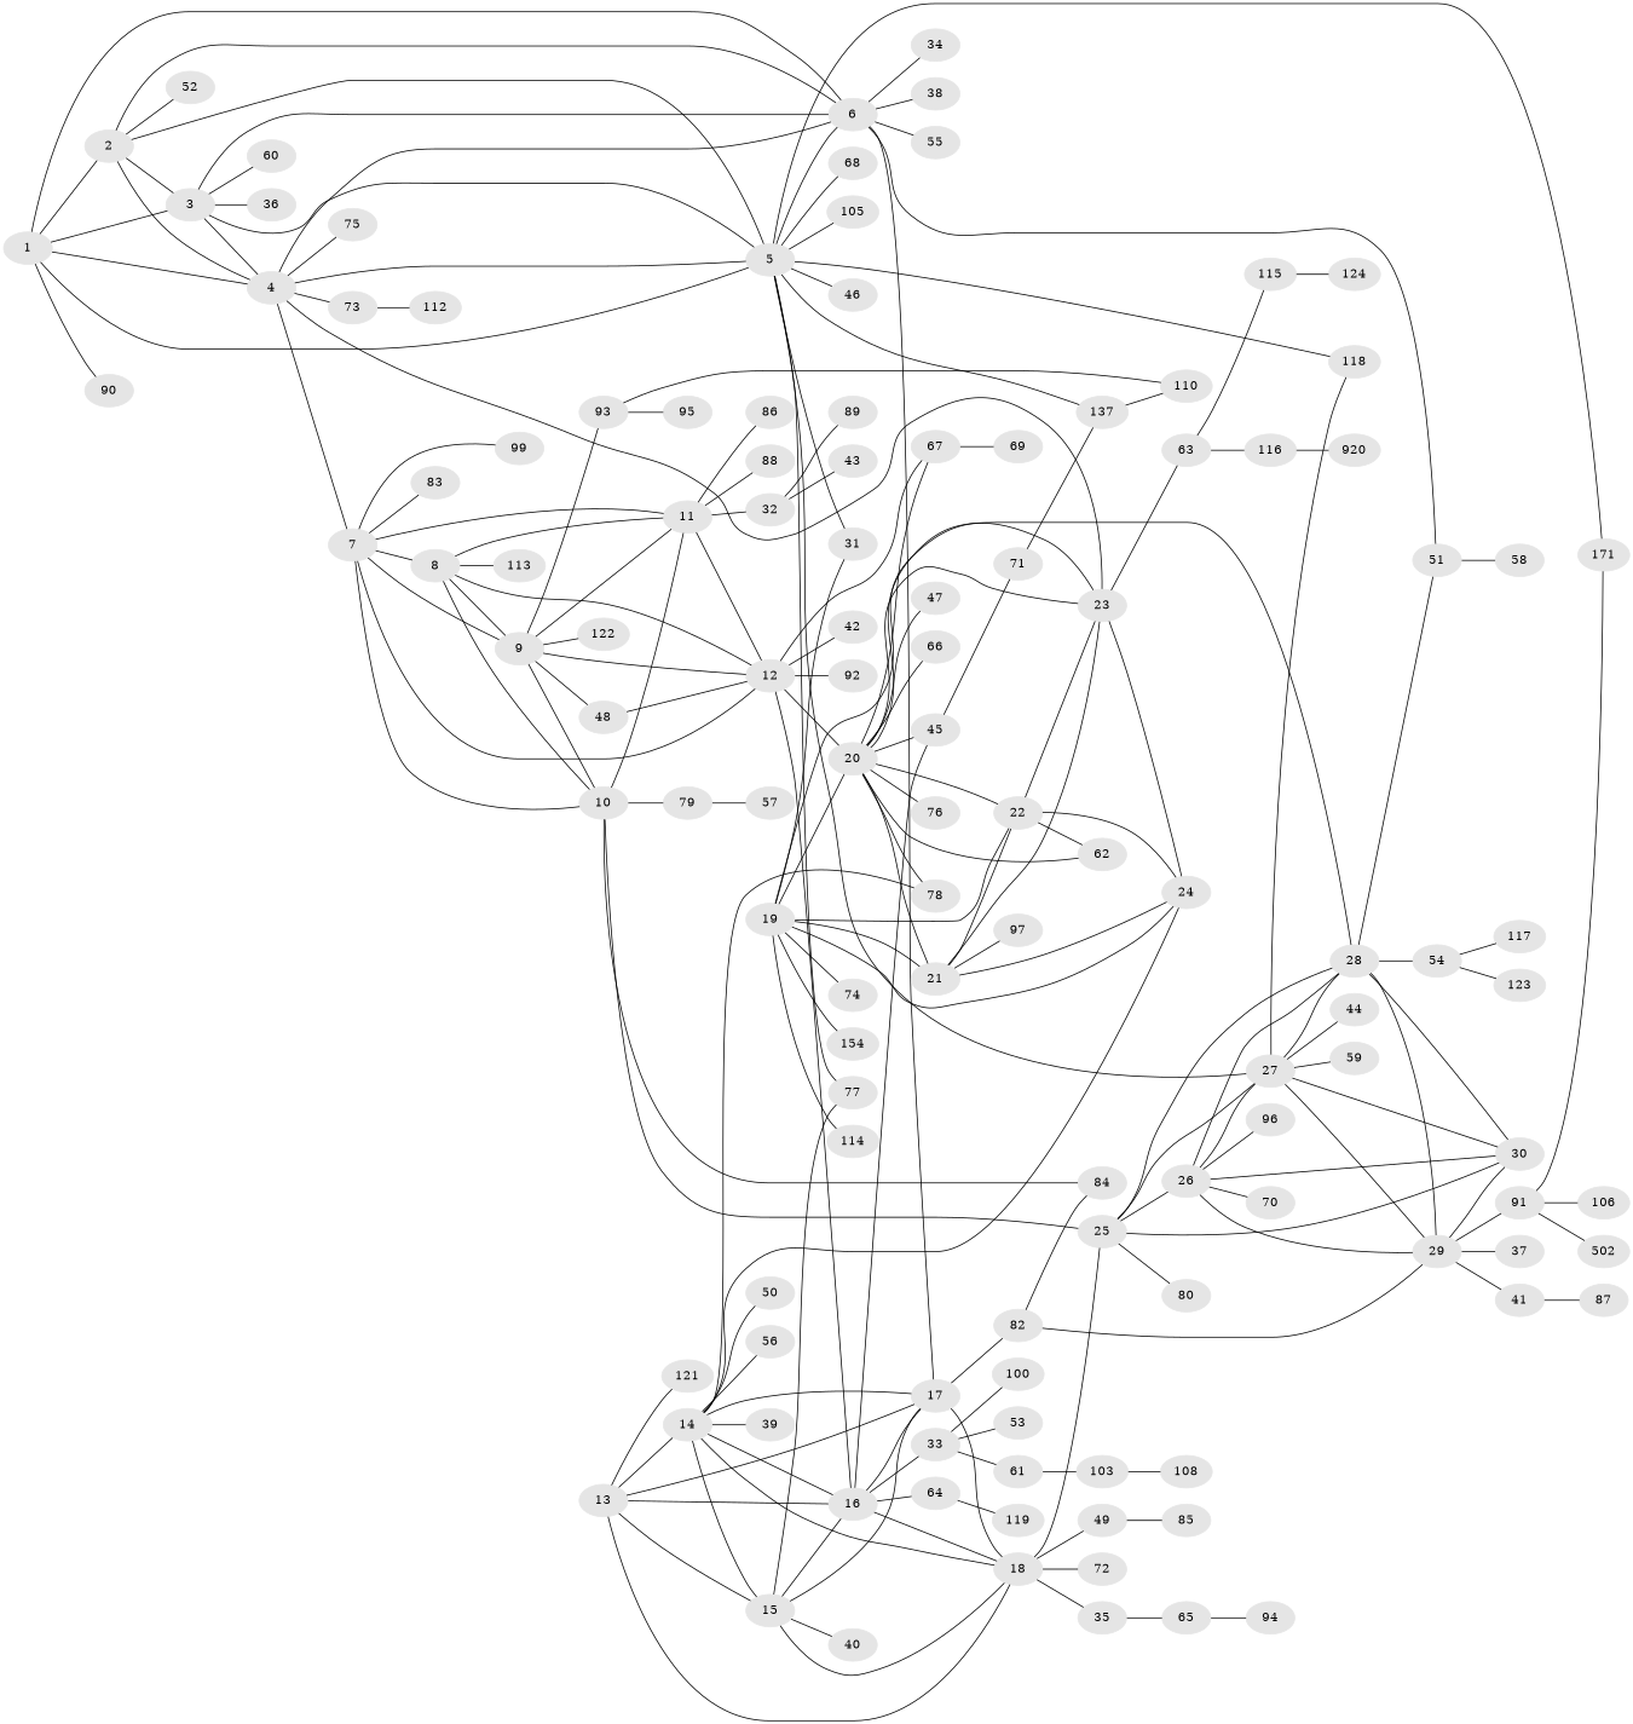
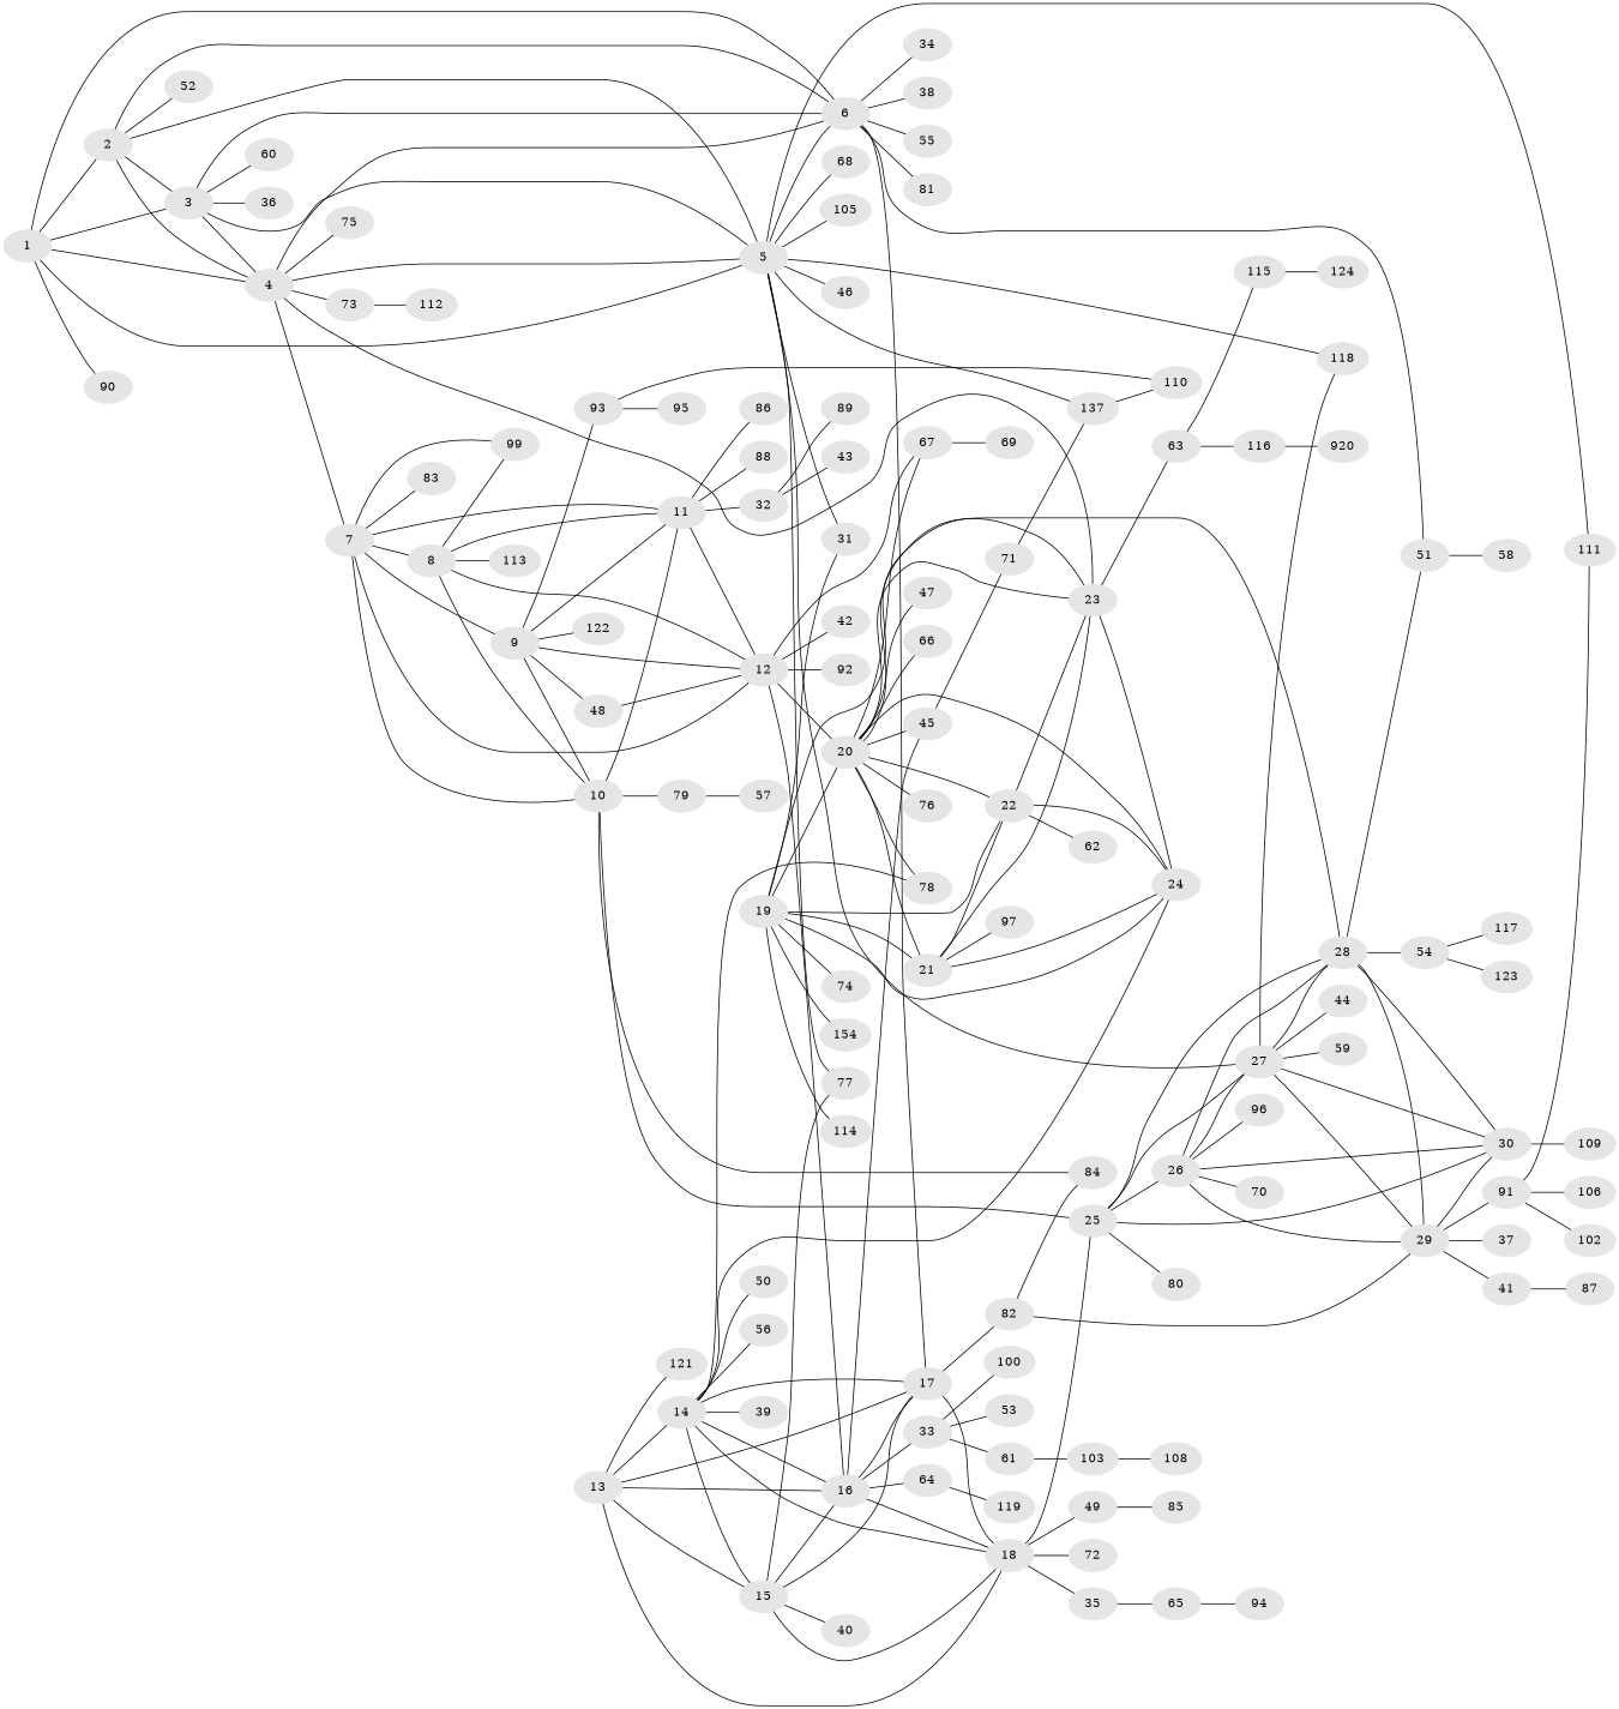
  graph {
    rankdir=LR
    node [color=gray90 style=filled]
    1
    2
    3
    4
    5
    6
    90
    52
    36
    60
    7
    23
    73
    75
    27
    31
    46
    68
    77
    105
    n21 [label=137]
-   111 [label=171]
+   111
    118
    17
    34
    38
    51
    55
+   81
    8
    9
    10
    11
    12
    83
    99
    24
    63
    112
    28
    29
    30
    44
    59
    110
    18
    82
    58
    113
    48
    93
    122
    25
    79
    84
    32
    86
    88
    16
    20
    42
    67
    92
    95
    26
    80
    57
    43
    89
    33
    45
    64
    78
    21
    22
    47
    66
    76
    69
    13
    14
    15
    121
    39
    50
    56
    40
    35
    49
    72
    53
    61
    100
    71
    119
    65
    85
    19
    74
    n100 [label=154]
    114
    97
    62
    54
    115
    116
    70
    96
    37
    41
    91
+   109
    117
    123
    87
-   102 [label=502]
+   102
    106
    103
    94
    108
    124
    n122 [label=920]
    1 -- 2
    1 -- 3
    1 -- 4
    1 -- 5
    1 -- 6
    1 -- 90
    2 -- 3
    2 -- 4
    2 -- 5
    2 -- 6
    2 -- 52
    3 -- 4
    3 -- 5
    3 -- 6
    3 -- 36
    3 -- 60
    4 -- 5
    4 -- 6
    4 -- 7
    4 -- 23
    4 -- 73
    4 -- 75
    5 -- 6
    5 -- 27
    5 -- 31
    5 -- 46
    5 -- 68
    5 -- 77
    5 -- 105
    5 -- n21
    5 -- 111
    5 -- 118
    6 -- 17
    6 -- 34
    6 -- 38
    6 -- 51
    6 -- 55
+   6 -- 81
    7 -- 8
    7 -- 9
    7 -- 10
    7 -- 11
    7 -- 12
    7 -- 83
    7 -- 99
    23 -- 24
    23 -- 63
    73 -- 112
    27 -- 118
    27 -- 28
    27 -- 29
    27 -- 30
    27 -- 44
    27 -- 59
    n21 -- 110
    17 -- 18
    17 -- 82
    51 -- 58
-   8 -- 9
+   8 -- 99
    8 -- 10
    8 -- 11
    8 -- 12
    8 -- 113
    9 -- 10
    9 -- 11
    9 -- 12
    9 -- 48
    9 -- 93
    9 -- 122
    10 -- 11
    10 -- 25
    10 -- 79
    10 -- 84
    11 -- 12
    11 -- 32
    11 -- 86
    11 -- 88
    12 -- 16
    12 -- 20
    12 -- 42
    12 -- 67
    12 -- 92
    63 -- 115
    63 -- 116
    28 -- 51
    28 -- 29
    28 -- 30
    28 -- 54
    29 -- 30
    29 -- 37
    29 -- 41
    29 -- 91
+   30 -- 109
    18 -- 25
    18 -- 35
    18 -- 49
    18 -- 72
    82 -- 29
    82 -- 84
    48 -- 12
    93 -- 110
    93 -- 95
    25 -- 27
    25 -- 28
    25 -- 30
    25 -- 26
    25 -- 80
    79 -- 57
    32 -- 43
    32 -- 89
    16 -- 17
    16 -- 18
    16 -- 33
    16 -- 45
    16 -- 64
    20 -- 23
-   20 -- 62
+   20 -- 24
    20 -- 28
    20 -- 67
    20 -- 45
    20 -- 78
    20 -- 21
    20 -- 22
    20 -- 47
    20 -- 66
    20 -- 76
    67 -- 69
    26 -- 27
    26 -- 28
    26 -- 29
    26 -- 30
    26 -- 70
    26 -- 96
    33 -- 53
    33 -- 61
    33 -- 100
    45 -- 71
    64 -- 119
    21 -- 23
    21 -- 24
    21 -- 22
    21 -- 97
    22 -- 23
    22 -- 24
    22 -- 62
    13 -- 17
    13 -- 18
    13 -- 16
    13 -- 14
    13 -- 15
    13 -- 121
    14 -- 17
    14 -- 24
    14 -- 18
    14 -- 16
    14 -- 78
    14 -- 15
    14 -- 39
    14 -- 50
    14 -- 56
    15 -- 77
    15 -- 17
    15 -- 18
    15 -- 16
    15 -- 40
    35 -- 65
    49 -- 85
    61 -- 103
    71 -- n21
    65 -- 94
    19 -- 23
    19 -- 31
    19 -- 24
    19 -- 20
    19 -- 21
    19 -- 22
    19 -- 74
    19 -- n100
    19 -- 114
    54 -- 117
    54 -- 123
    115 -- 124
    116 -- n122
    41 -- 87
    91 -- 111
    91 -- 102
    91 -- 106
    103 -- 108
  }
